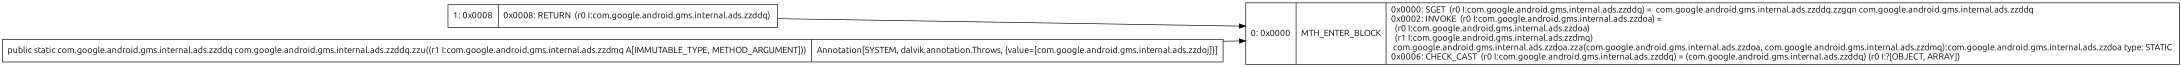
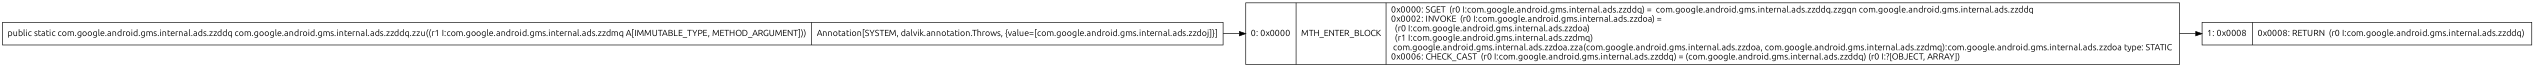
  digraph {
    rankdir=LR
    fontname=Ubuntu
    node [shape=record fontname=Ubuntu]
    edge [fontname=Ubuntu]
    n1 [label="{0\:\ 0x0000|MTH_ENTER_BLOCK\l|0x0000: SGET  (r0 I:com.google.android.gms.internal.ads.zzddq) =  com.google.android.gms.internal.ads.zzddq.zzgqn com.google.android.gms.internal.ads.zzddq \l0x0002: INVOKE  (r0 I:com.google.android.gms.internal.ads.zzdoa) = \l  (r0 I:com.google.android.gms.internal.ads.zzdoa)\l  (r1 I:com.google.android.gms.internal.ads.zzdmq)\l com.google.android.gms.internal.ads.zzdoa.zza(com.google.android.gms.internal.ads.zzdoa, com.google.android.gms.internal.ads.zzdmq):com.google.android.gms.internal.ads.zzdoa type: STATIC \l0x0006: CHECK_CAST  (r0 I:com.google.android.gms.internal.ads.zzddq) = (com.google.android.gms.internal.ads.zzddq) (r0 I:?[OBJECT, ARRAY]) \l}"]
    n2 [label="{1\:\ 0x0008|0x0008: RETURN  (r0 I:com.google.android.gms.internal.ads.zzddq) \l}"]
    n3 [label="{public static com.google.android.gms.internal.ads.zzddq com.google.android.gms.internal.ads.zzddq.zzu((r1 I:com.google.android.gms.internal.ads.zzdmq A[IMMUTABLE_TYPE, METHOD_ARGUMENT]))  | Annotation[SYSTEM, dalvik.annotation.Throws, \{value=[com.google.android.gms.internal.ads.zzdoj]\}]\l}"]
-   n2 -> n1
+   n1 -> n2
    n3 -> n1
  }
